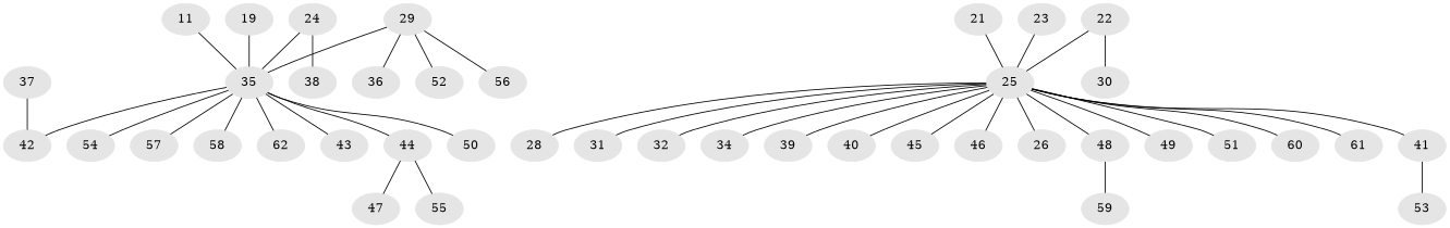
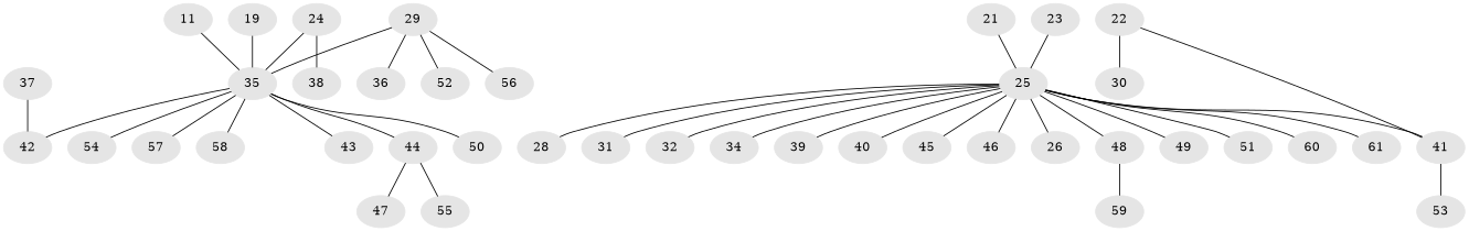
  graph {
    node [color=gray90 style=filled]
    35 [super="+5+33"]
    42 [super="+17"]
    43
    44 [super="+15"]
    50
    54 [super="+12"]
    57
    58
-   62
    11
    25 [super="+16+18"]
    26
    28
    31
    32
    34
    39
    40
    41
    45
    46
    48 [super="+20"]
    49
    51
    60
    61
    19
    21
    22
    30
    23
    53
    59
    n34 [label=24]
    38
    29 [super="+24"]
    36
    52
    56
    47
    55
    37
    35 -- 42
    35 -- 43
    35 -- 44
    35 -- 50
    35 -- 54
    35 -- 57
    35 -- 58
-   35 -- 62
    44 -- 47
    44 -- 55
    11 -- 35
    25 -- 26
    25 -- 28
    25 -- 31
    25 -- 32
    25 -- 34
    25 -- 39
    25 -- 40
    25 -- 41
    25 -- 45
    25 -- 46
    25 -- 48
    25 -- 49
    25 -- 51
    25 -- 60
    25 -- 61
    41 -- 53
    48 -- 59
    19 -- 35
    21 -- 25
-   22 -- 25
+   22 -- 41
    22 -- 30
    23 -- 25
    n34 -- 35
    n34 -- 38
    29 -- 35
    29 -- 36
    29 -- 52
    29 -- 56
    37 -- 42
  }
